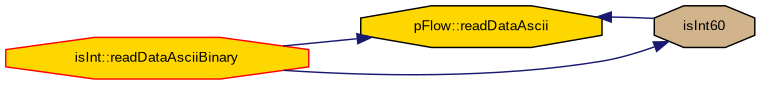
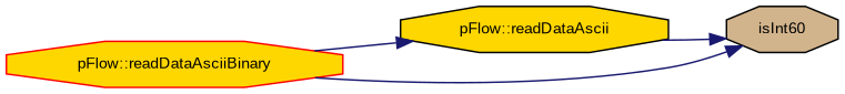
  digraph {
    fontname="Liberation Sans"
    rankdir=RL
    node [color=black fillcolor=gold fontname="Liberation Sans" fontsize=10 shape=octagon style=filled]
    edge [color=midnightblue dir=back fontname="Liberation Sans" fontsize=10 labelfontname=Helvetica labelfontsize=10 style=solid]
    n1 [fillcolor=tan fontcolor=black height=0.2 label=isInt60 width=0.4]
    n2 [height=0.2 label="pFlow::readDataAscii" width=0.4]
-   n3 [color=red height=0.2 label="isInt::readDataAsciiBinary" width=0.4]
-   n2 -> n1
+   n3 [color=red height=0.2 label="pFlow::readDataAsciiBinary" width=0.4]
+   n1 -> n2
    n1 -> n3
    n2 -> n3
  }
